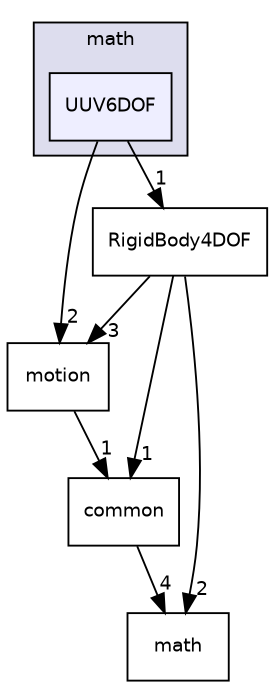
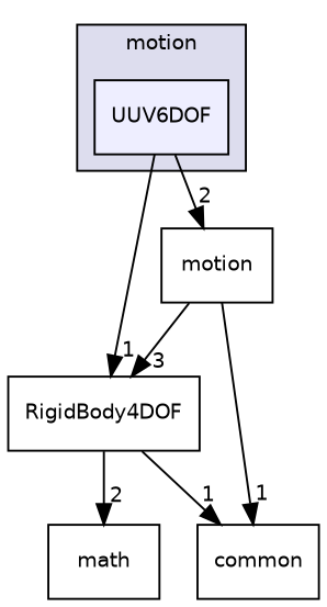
  digraph {
    compound=true
    node [fontname=Helvetica fontsize=10 shape=box]
    edge [headlabel=1 labeldistance=1.5 labelfontname=Helvetica labelfontsize=10]
    n1 [fillcolor="#eeeeff" label=UUV6DOF pencolor=black style=filled]
    n2 [label=motion]
    n3 [label=RigidBody4DOF]
    n4 [label=common]
    n5 [label=math]
    subgraph cluster_1 {
      bgcolor="#ddddee"
      fontname=Helvetica
      fontsize=10
-     label=math
+     label=motion
      pencolor=black
      n1
    }
    n1 -> n2 [headlabel=2]
    n1 -> n3
    n2 -> n4
-   n3 -> n2 [headlabel=3]
+   n2 -> n3 [headlabel=3]
    n3 -> n4
    n3 -> n5 [headlabel=2]
-   n4 -> n5 [headlabel=4]
  }
